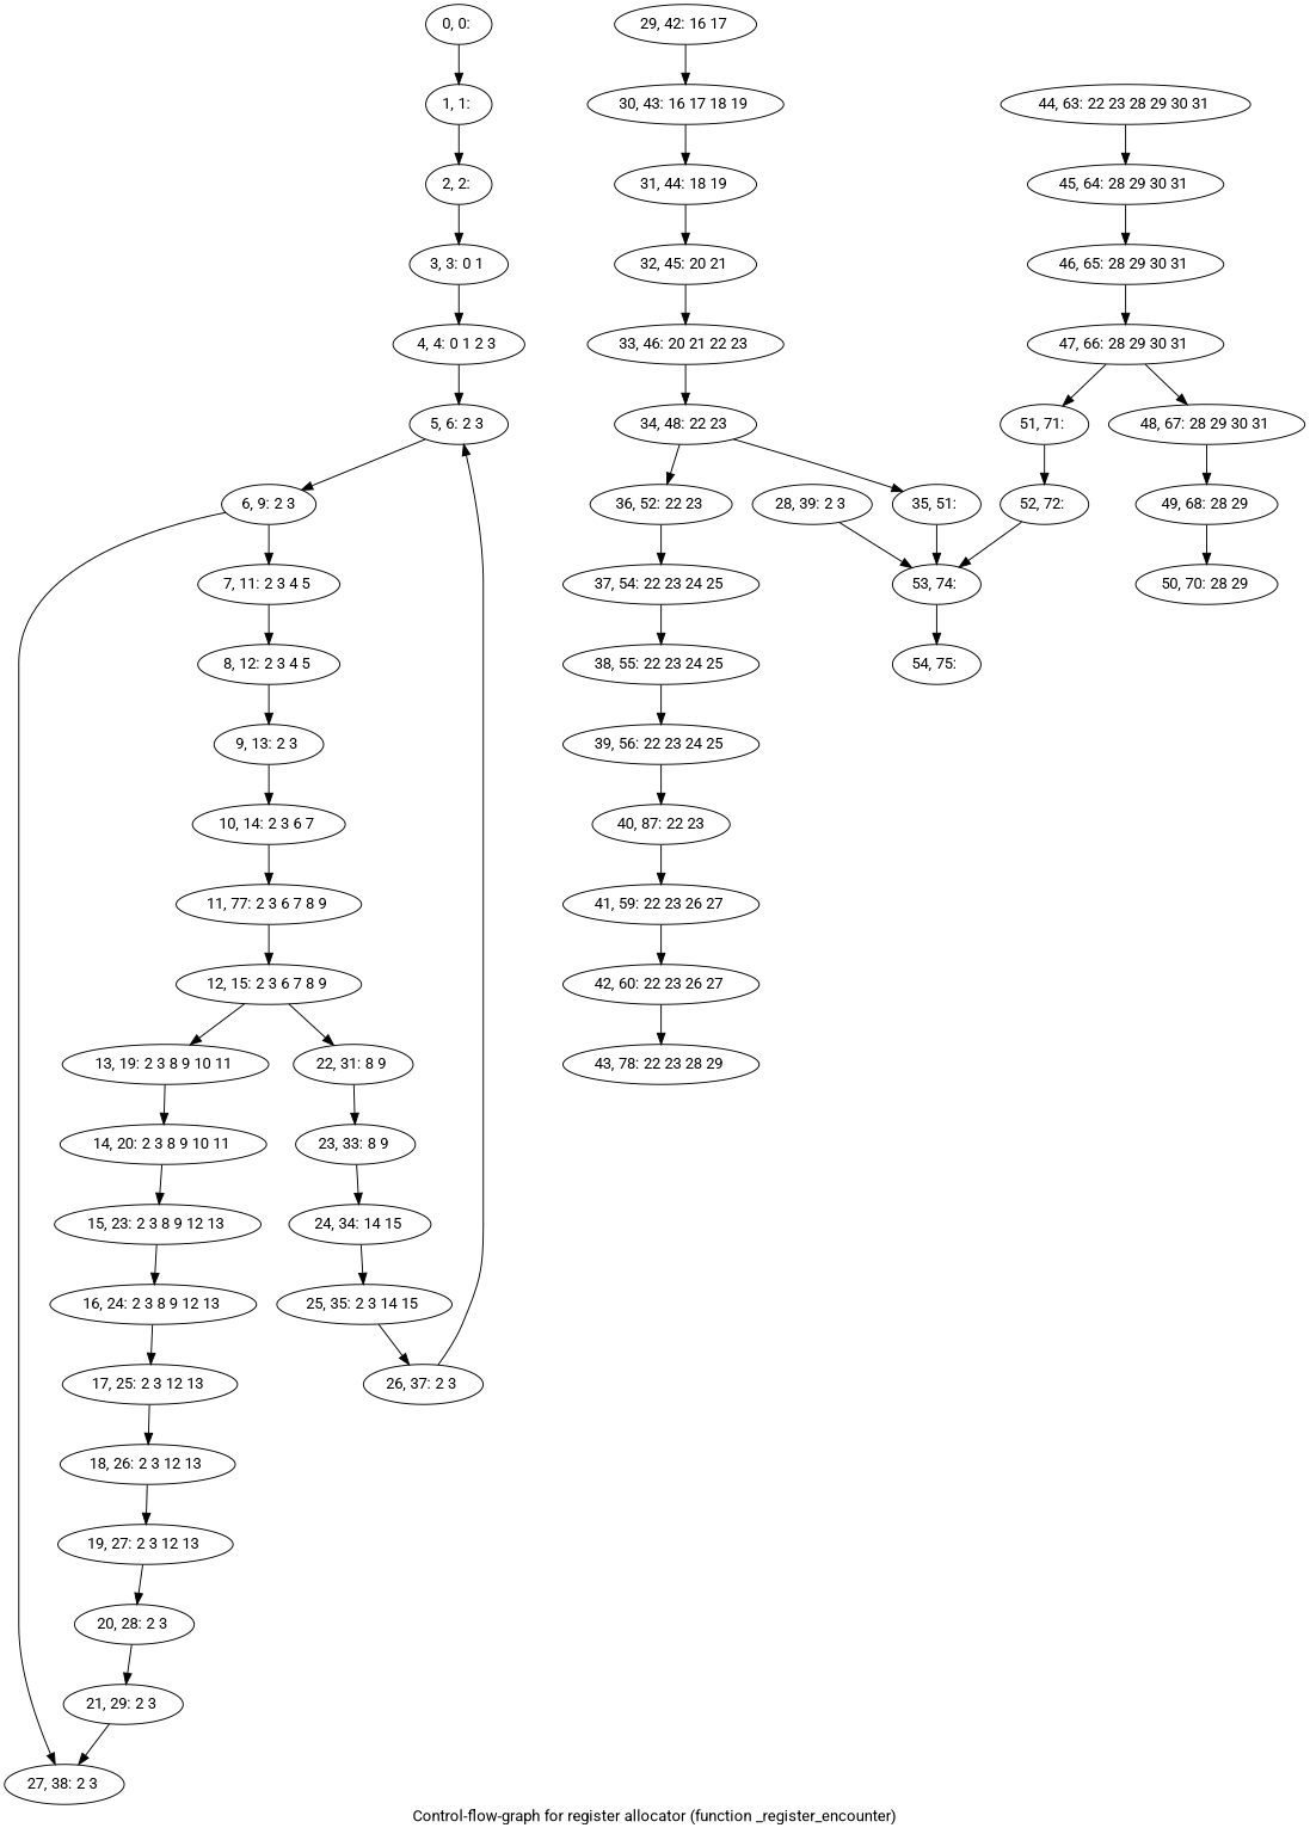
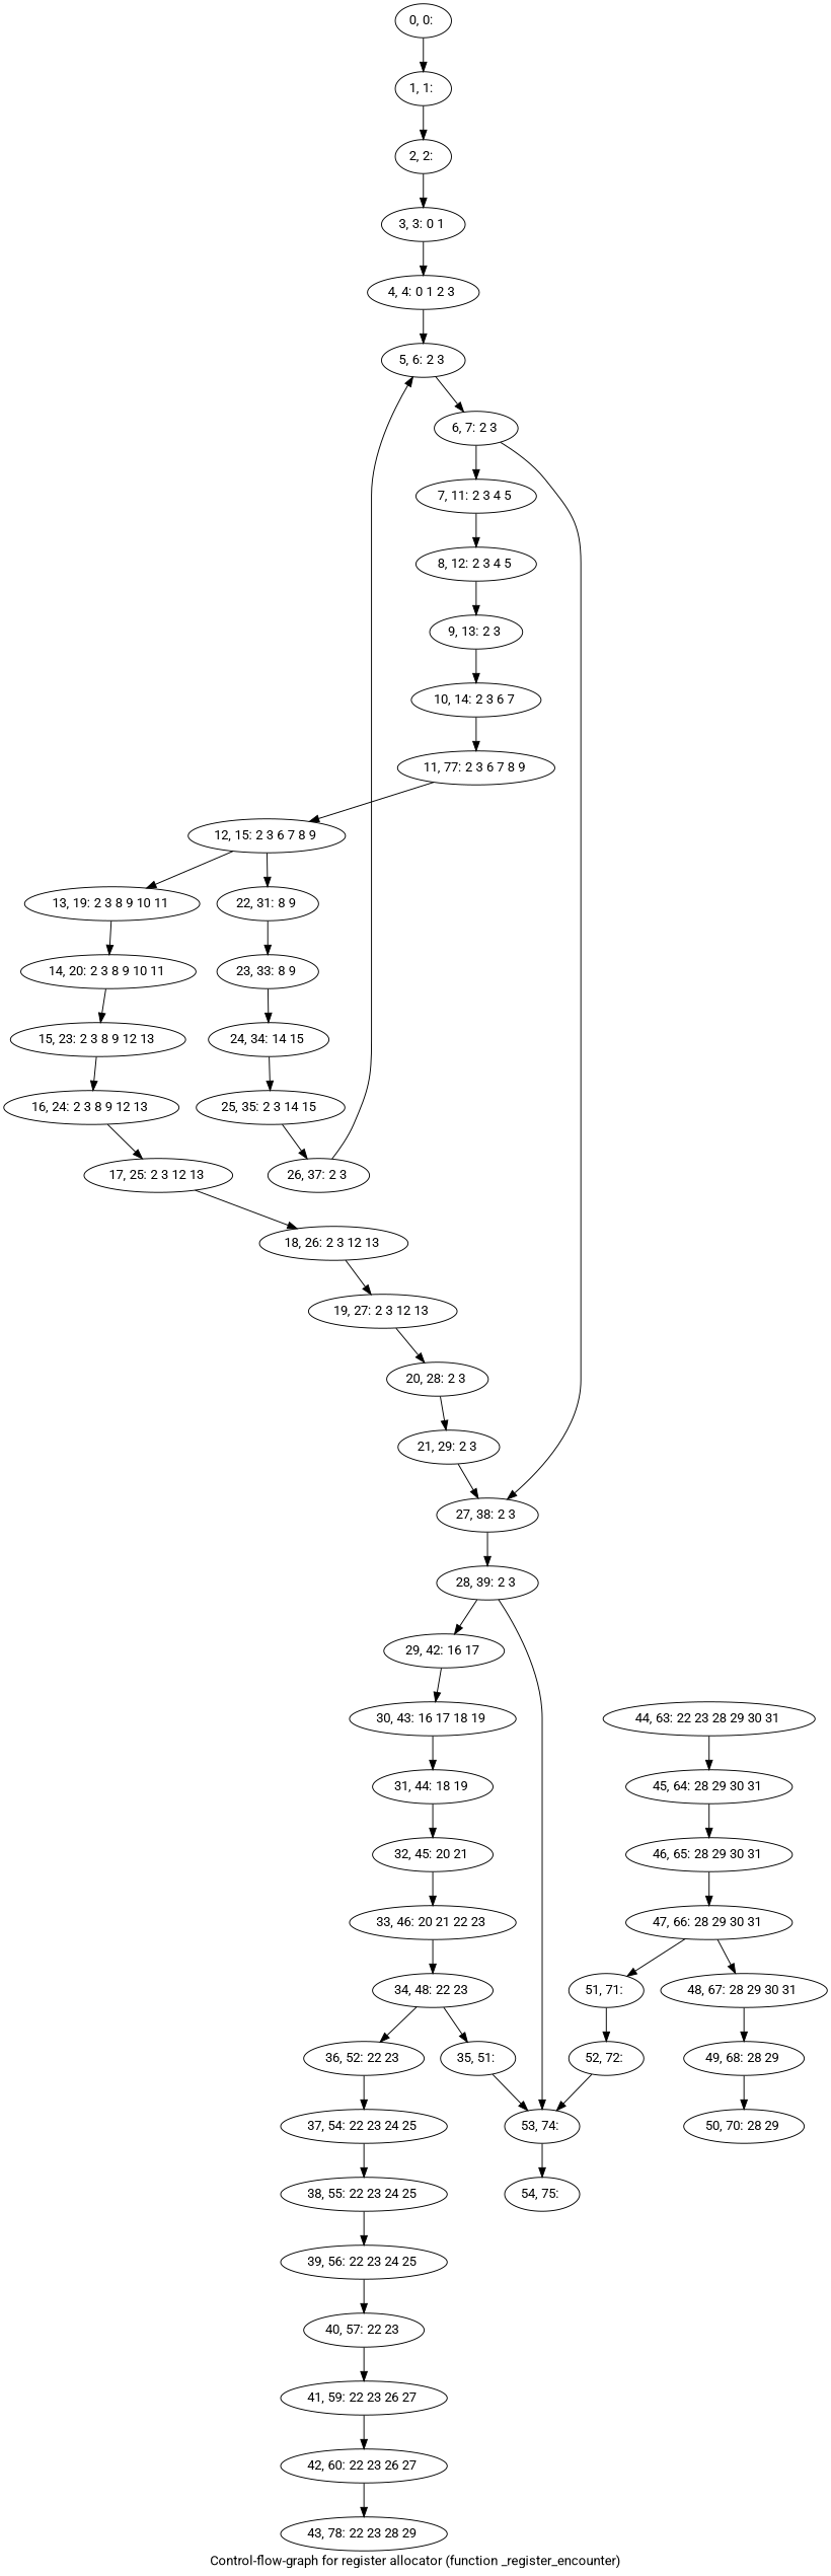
  digraph {
    fontname=Roboto
    label="Control-flow-graph for register allocator (function _register_encounter)"
    node [fontname=Roboto]
    edge [fontname=Roboto]
    n1 [label="0, 0: "]
    n2 [label="1, 1: "]
    n3 [label="2, 2: "]
    n4 [label="3, 3: 0 1 "]
    n5 [label="4, 4: 0 1 2 3 "]
    n6 [label="5, 6: 2 3 "]
-   n7 [label="6, 9: 2 3"]
+   n7 [label="6, 7: 2 3 "]
    n8 [label="7, 11: 2 3 4 5 "]
    n9 [label="27, 38: 2 3 "]
    n10 [label="8, 12: 2 3 4 5 "]
    n11 [label="28, 39: 2 3 "]
    n12 [label="9, 13: 2 3 "]
    n13 [label="10, 14: 2 3 6 7 "]
    n14 [label="11, 77: 2 3 6 7 8 9 "]
    n15 [label="12, 15: 2 3 6 7 8 9 "]
    n16 [label="13, 19: 2 3 8 9 10 11 "]
    n17 [label="22, 31: 8 9 "]
    n18 [label="14, 20: 2 3 8 9 10 11 "]
    n19 [label="23, 33: 8 9 "]
    n20 [label="15, 23: 2 3 8 9 12 13 "]
    n21 [label="16, 24: 2 3 8 9 12 13 "]
    n22 [label="17, 25: 2 3 12 13 "]
    n23 [label="18, 26: 2 3 12 13 "]
    n24 [label="19, 27: 2 3 12 13 "]
    n25 [label="20, 28: 2 3 "]
    n26 [label="21, 29: 2 3 "]
    n27 [label="24, 34: 14 15 "]
    n28 [label="25, 35: 2 3 14 15 "]
    n29 [label="26, 37: 2 3 "]
    n30 [label="29, 42: 16 17 "]
    n31 [label="53, 74: "]
    n32 [label="30, 43: 16 17 18 19 "]
    n33 [label="54, 75: "]
    n34 [label="31, 44: 18 19 "]
    n35 [label="32, 45: 20 21 "]
    n36 [label="33, 46: 20 21 22 23 "]
    n37 [label="34, 48: 22 23 "]
    n38 [label="35, 51: "]
    n39 [label="36, 52: 22 23 "]
    n40 [label="37, 54: 22 23 24 25 "]
    n41 [label="38, 55: 22 23 24 25 "]
    n42 [label="39, 56: 22 23 24 25 "]
-   n43 [label="40, 87: 22 23"]
+   n43 [label="40, 57: 22 23 "]
    n44 [label="41, 59: 22 23 26 27 "]
    n45 [label="42, 60: 22 23 26 27 "]
    n46 [label="43, 78: 22 23 28 29 "]
    n47 [label="44, 63: 22 23 28 29 30 31 "]
    n48 [label="45, 64: 28 29 30 31 "]
    n49 [label="46, 65: 28 29 30 31 "]
    n50 [label="47, 66: 28 29 30 31 "]
    n51 [label="48, 67: 28 29 30 31 "]
    n52 [label="51, 71: "]
    n53 [label="49, 68: 28 29 "]
    n54 [label="50, 70: 28 29 "]
    n55 [label="52, 72: "]
    n1 -> n2
    n2 -> n3
    n3 -> n4
    n4 -> n5
    n5 -> n6
    n6 -> n7
    n7 -> n8
    n7 -> n9
    n8 -> n10
+   n9 -> n11
    n10 -> n12
+   n11 -> n30
    n11 -> n31
    n12 -> n13
    n13 -> n14
    n14 -> n15
    n15 -> n16
    n15 -> n17
    n16 -> n18
    n17 -> n19
    n18 -> n20
    n19 -> n27
    n20 -> n21
    n21 -> n22
    n22 -> n23
    n23 -> n24
    n24 -> n25
    n25 -> n26
    n26 -> n9
    n27 -> n28
    n28 -> n29
    n29 -> n6
    n30 -> n32
    n31 -> n33
    n32 -> n34
    n34 -> n35
    n35 -> n36
    n36 -> n37
    n37 -> n38
    n37 -> n39
    n38 -> n31
    n39 -> n40
    n40 -> n41
    n41 -> n42
    n42 -> n43
    n43 -> n44
    n44 -> n45
    n45 -> n46
    n47 -> n48
    n48 -> n49
    n49 -> n50
    n50 -> n51
    n50 -> n52
    n51 -> n53
    n52 -> n55
    n53 -> n54
    n55 -> n31
  }
